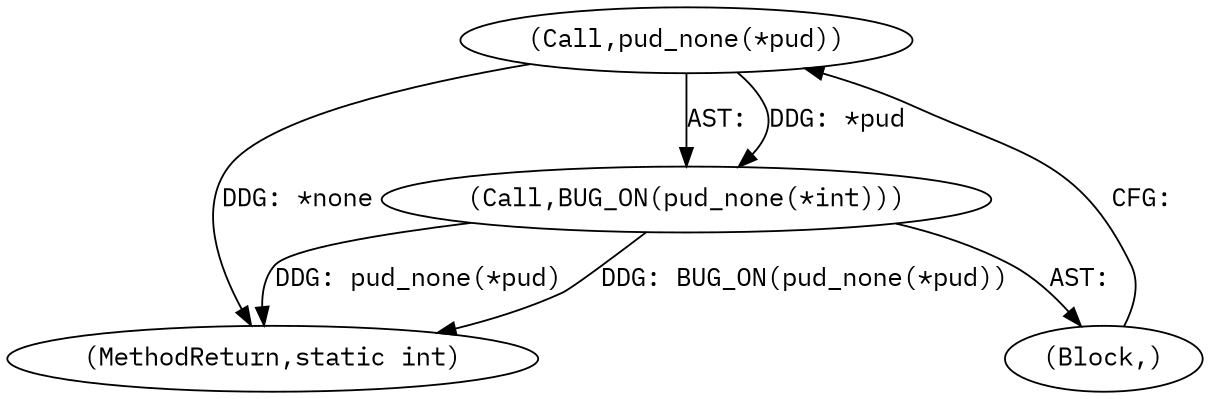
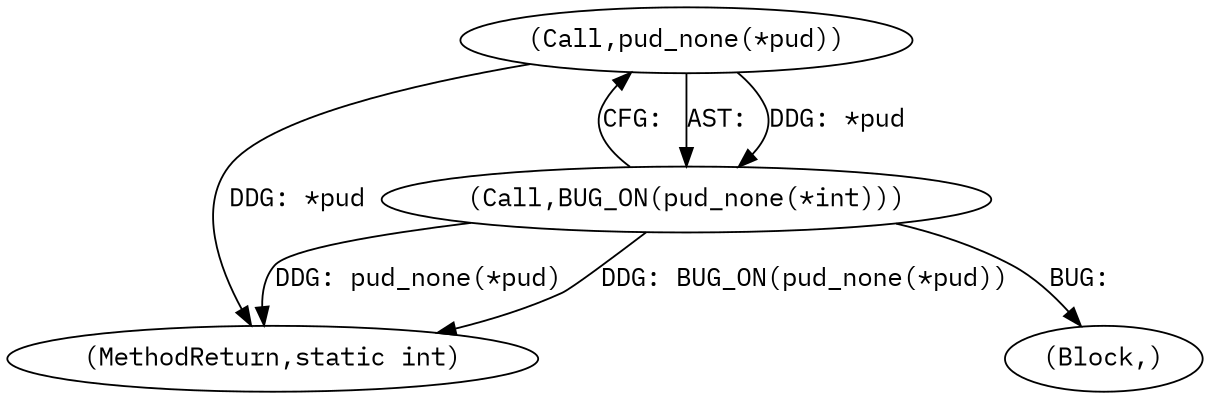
  digraph {
    fontname="IBM Plex Mono"
    node [fontname="IBM Plex Mono"]
    edge [fontname="IBM Plex Mono"]
    n1 [label="(Call,pud_none(*pud))"]
    n2 [label="(Call,BUG_ON(pud_none(*int)))"]
    n3 [label="(MethodReturn,static int)"]
    n4 [label="(Block,)"]
    n1 -> n2 [label="AST: "]
    n1 -> n2 [label="DDG: *pud"]
-   n1 -> n3 [label="DDG: *none"]
-   n4 -> n1 [label="CFG: "]
+   n1 -> n3 [label="DDG: *pud"]
+   n2 -> n1 [label="CFG: "]
    n2 -> n3 [label="DDG: pud_none(*pud)"]
    n2 -> n3 [label="DDG: BUG_ON(pud_none(*pud))"]
-   n2 -> n4 [label="AST: "]
+   n2 -> n4 [label="BUG: "]
  }
